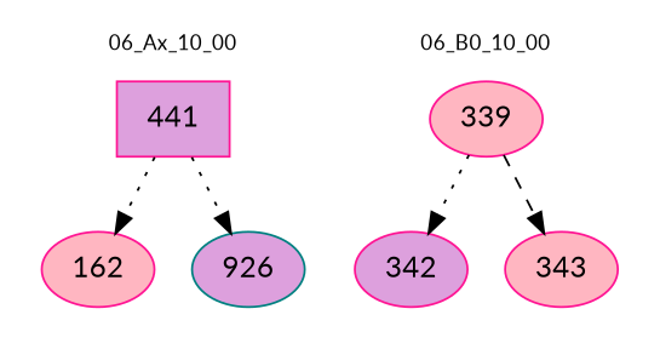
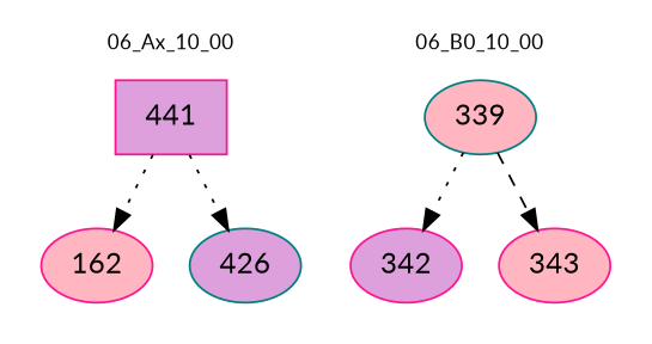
  digraph {
    fontname=Lato
    node [color=deeppink fillcolor=plum fontname=Lato shape=ellipse style=filled]
    edge [color=black fontname=Lato style=dotted]
    n1 [label=441 shape=box]
    n2 [fillcolor=lightpink label=162]
-   n3 [color=teal label=926]
-   n4 [fillcolor=lightpink label=339]
+   n3 [color=teal label=426]
+   n4 [color=teal fillcolor=lightpink label=339]
    n5 [label=342]
    n6 [fillcolor=lightpink label=343]
    subgraph cluster_1 {
      color=white
      fontsize=10
      label="06_Ax_10_00"
      n1
      n2
      n3
    }
    subgraph cluster_2 {
      color=white
      fontsize=10
      label="06_B0_10_00"
      n4
      n5
      n6
    }
    n1 -> n2
    n1 -> n3
    n4 -> n5
    n4 -> n6 [style=dashed]
  }
